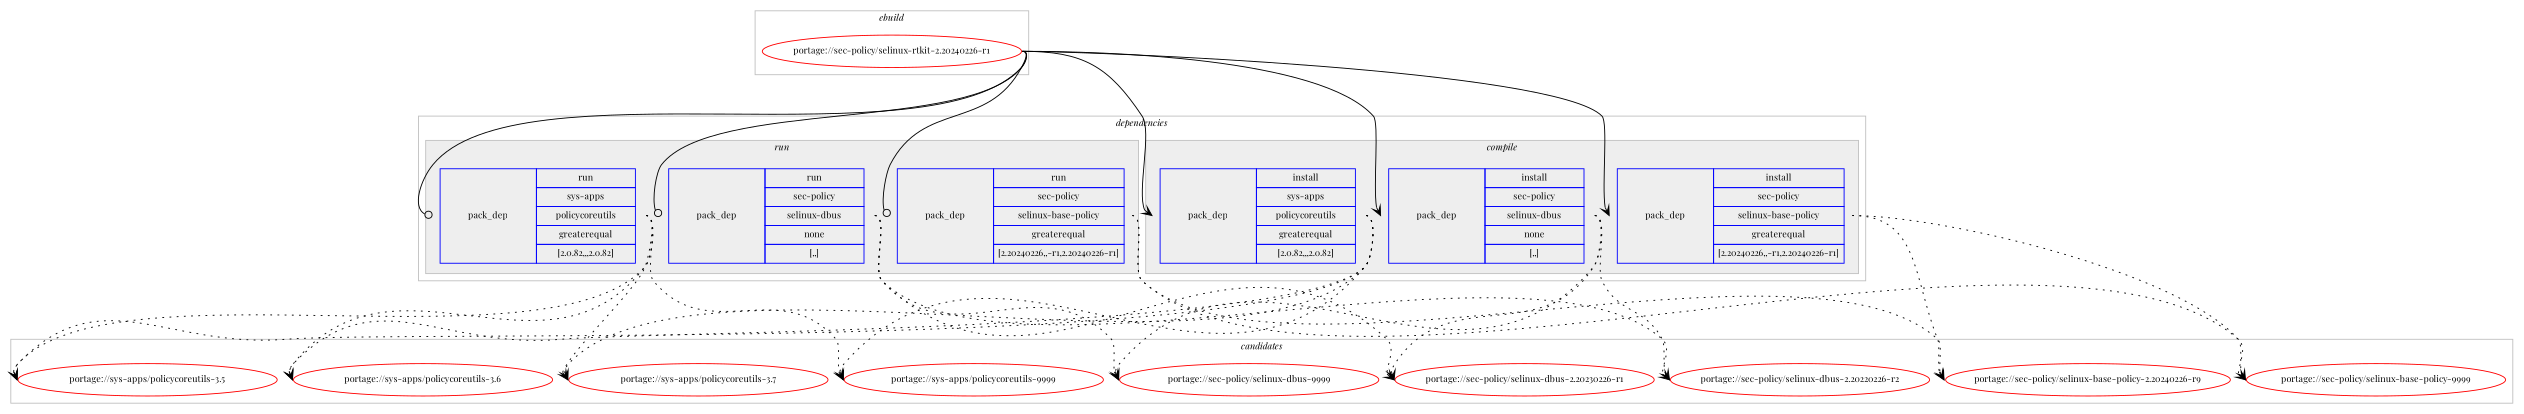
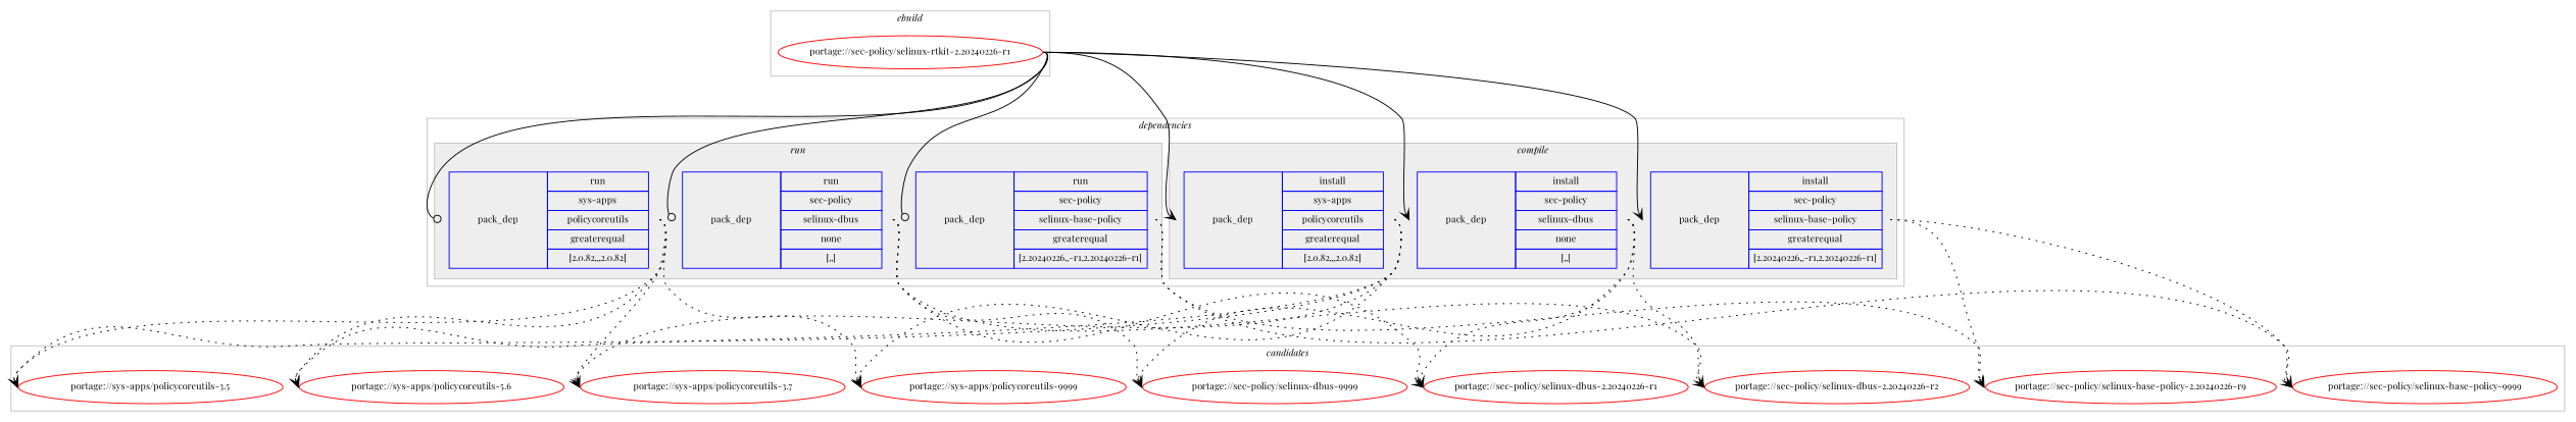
  digraph {
    compound=true
    concentrate=true
    fontname="Playfair Display"
    fontsize=10
    newrank=true
    rankdir=TB
    ranksep=1.5
    node [color=red fontname="Playfair Display" fontsize=10]
    edge [arrowhead=vee fontname="Playfair Display" headport=w style=dotted tailport=e weight=100]
    n1 [label="portage://sec-policy/selinux-rtkit-2.20240226-r1" width=4]
    n2 [color=blue label=<<TABLE BORDER="0" CELLBORDER="1" CELLSPACING="0" CELLPADDING="4" WIDTH="220"><TR><TD ROWSPAN="6" CELLPADDING="30">pack_dep</TD></TR><TR><TD WIDTH="110">install</TD></TR><TR><TD>sec-policy</TD></TR><TR><TD>selinux-base-policy</TD></TR><TR><TD>greaterequal</TD></TR><TR><TD>[2.20240226,,-r1,2.20240226-r1]</TD></TR></TABLE>> shape=none]
    n3 [color=blue label=<<TABLE BORDER="0" CELLBORDER="1" CELLSPACING="0" CELLPADDING="4" WIDTH="220"><TR><TD ROWSPAN="6" CELLPADDING="30">pack_dep</TD></TR><TR><TD WIDTH="110">install</TD></TR><TR><TD>sec-policy</TD></TR><TR><TD>selinux-dbus</TD></TR><TR><TD>none</TD></TR><TR><TD>[,,]</TD></TR></TABLE>> shape=none]
    n4 [color=blue label=<<TABLE BORDER="0" CELLBORDER="1" CELLSPACING="0" CELLPADDING="4" WIDTH="220"><TR><TD ROWSPAN="6" CELLPADDING="30">pack_dep</TD></TR><TR><TD WIDTH="110">install</TD></TR><TR><TD>sys-apps</TD></TR><TR><TD>policycoreutils</TD></TR><TR><TD>greaterequal</TD></TR><TR><TD>[2.0.82,,,2.0.82]</TD></TR></TABLE>> shape=none]
    n5 [color=blue label=<<TABLE BORDER="0" CELLBORDER="1" CELLSPACING="0" CELLPADDING="4" WIDTH="220"><TR><TD ROWSPAN="6" CELLPADDING="30">pack_dep</TD></TR><TR><TD WIDTH="110">run</TD></TR><TR><TD>sec-policy</TD></TR><TR><TD>selinux-base-policy</TD></TR><TR><TD>greaterequal</TD></TR><TR><TD>[2.20240226,,-r1,2.20240226-r1]</TD></TR></TABLE>> shape=none]
    n6 [color=blue label=<<TABLE BORDER="0" CELLBORDER="1" CELLSPACING="0" CELLPADDING="4" WIDTH="220"><TR><TD ROWSPAN="6" CELLPADDING="30">pack_dep</TD></TR><TR><TD WIDTH="110">run</TD></TR><TR><TD>sec-policy</TD></TR><TR><TD>selinux-dbus</TD></TR><TR><TD>none</TD></TR><TR><TD>[,,]</TD></TR></TABLE>> shape=none]
    n7 [color=blue label=<<TABLE BORDER="0" CELLBORDER="1" CELLSPACING="0" CELLPADDING="4" WIDTH="220"><TR><TD ROWSPAN="6" CELLPADDING="30">pack_dep</TD></TR><TR><TD WIDTH="110">run</TD></TR><TR><TD>sys-apps</TD></TR><TR><TD>policycoreutils</TD></TR><TR><TD>greaterequal</TD></TR><TR><TD>[2.0.82,,,2.0.82]</TD></TR></TABLE>> shape=none]
    n8 [label="portage://sec-policy/selinux-base-policy-9999" width=4]
    n9 [label="portage://sec-policy/selinux-base-policy-2.20240226-r9" width=4]
    n10 [label="portage://sec-policy/selinux-dbus-9999" width=4]
-   n11 [label="portage://sec-policy/selinux-dbus-2.20220226-r2" width=4]
-   n12 [label="portage://sec-policy/selinux-dbus-2.20230226-r1" width=4]
+   n11 [label="portage://sec-policy/selinux-dbus-2.20240226-r2" width=4]
+   n12 [label="portage://sec-policy/selinux-dbus-2.20240226-r1" width=4]
    n13 [label="portage://sys-apps/policycoreutils-9999" width=4]
    n14 [label="portage://sys-apps/policycoreutils-3.7" width=4]
-   n15 [label="portage://sys-apps/policycoreutils-3.6" width=4]
+   n15 [label="portage://sys-apps/policycoreutils-5.6" width=4]
    n16 [label="portage://sys-apps/policycoreutils-3.5" width=4]
    subgraph cluster_1 {
      color=gray
      label=<<i>ebuild</i>>
      rank=same
      n1
    }
    subgraph cluster_2 {
      color=gray
      label=<<i>dependencies</i>>
      subgraph cluster_3 {
        color=gray
        fillcolor="#eeeeee"
        label=<<i>compile</i>>
        style=filled
        subgraph sub_4 {
          color=gray
          fillcolor="#eeeeee"
          label=<<i>compile</i>>
          style=filled
          n2
        }
        subgraph sub_5 {
          color=gray
          fillcolor="#eeeeee"
          label=<<i>compile</i>>
          style=filled
          n3
        }
        subgraph sub_6 {
          color=gray
          fillcolor="#eeeeee"
          label=<<i>compile</i>>
          style=filled
          n4
        }
      }
      subgraph cluster_7 {
        color=gray
        fillcolor="#eeeeee"
        label=<<i>compile and run</i>>
        style=filled
      }
      subgraph cluster_8 {
        color=gray
        fillcolor="#eeeeee"
        label=<<i>run</i>>
        style=filled
        subgraph sub_9 {
          color=gray
          fillcolor="#eeeeee"
          label=<<i>run</i>>
          style=filled
          n5
        }
        subgraph sub_10 {
          color=gray
          fillcolor="#eeeeee"
          label=<<i>run</i>>
          style=filled
          n6
        }
        subgraph sub_11 {
          color=gray
          fillcolor="#eeeeee"
          label=<<i>run</i>>
          style=filled
          n7
        }
      }
    }
    subgraph cluster_12 {
      color=gray
      label=<<i>candidates</i>>
      rank=same
      subgraph sub_13 {
        color=black
        label=<<i>candidates</i>>
        nodesep=1
        rank=same
        n8
        n9
      }
      subgraph sub_14 {
        color=black
        label=<<i>candidates</i>>
        nodesep=1
        rank=same
        n10
        n11
        n12
      }
      subgraph sub_15 {
        color=black
        label=<<i>candidates</i>>
        nodesep=1
        rank=same
        n13
        n14
        n15
        n16
      }
      subgraph sub_16 {
        color=black
        label=<<i>candidates</i>>
        nodesep=1
        rank=same
        n8
        n9
      }
      subgraph sub_17 {
        color=black
        label=<<i>candidates</i>>
        nodesep=1
        rank=same
        n10
        n11
        n12
      }
      subgraph sub_18 {
        color=black
        label=<<i>candidates</i>>
        nodesep=1
        rank=same
        n13
        n14
        n15
        n16
      }
    }
    n1 -> n2 [style=solid weight=20]
    n1 -> n3 [style=solid weight=20]
    n1 -> n4 [style=solid weight=20]
    n1 -> n5 [arrowhead=odot style=solid weight=20]
    n1 -> n6 [arrowhead=odot style=solid weight=20]
    n1 -> n7 [arrowhead=odot style=solid weight=20]
    n2 -> n8
    n2 -> n9
    n3 -> n10
    n3 -> n11
    n3 -> n12
    n4 -> n13
    n4 -> n14
    n4 -> n15
    n4 -> n16
    n5 -> n8
    n5 -> n9
    n6 -> n10
    n6 -> n11
    n6 -> n12
    n7 -> n13
    n7 -> n14
    n7 -> n15
    n7 -> n16
  }
